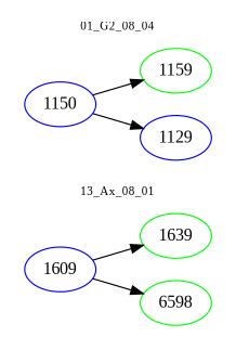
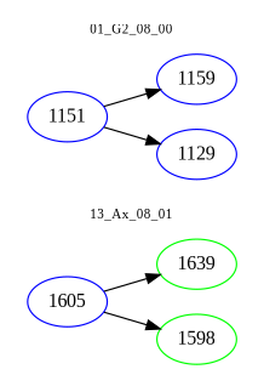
  digraph {
    fontname="Liberation Serif"
    rankdir=LR
    node [color=blue fontname="Liberation Serif"]
    edge [color=black fontname="Liberation Serif"]
-   n1 [label=1609]
-   n2 [color=green label=6598]
+   n1 [label=1605]
+   n2 [color=green label=1598]
    n3 [color=green label=1639]
-   n4 [label=1150]
+   n4 [label=1151]
    n5 [label=1129]
-   n6 [color=green label=1159]
+   n6 [label=1159]
    subgraph cluster_1 {
      color=white
      fontsize=10
      label="13_Ax_08_01"
      n1
      n2
      n3
    }
    subgraph cluster_2 {
      color=white
      fontsize=10
-     label="01_G2_08_04"
+     label="01_G2_08_00"
      n4
      n5
      n6
    }
    n1 -> n2
    n1 -> n3
    n4 -> n5
    n4 -> n6
  }
